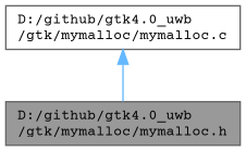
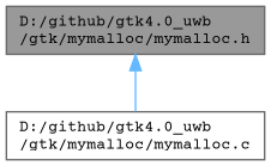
  digraph {
    fontname="Courier Prime"
    node [fontname="Courier Prime" fontsize=10 shape=box style=filled]
    n1 [color=gray40 fillcolor=grey60 fontcolor=black height=0.2 label="D:/github/gtk4.0_uwb\l/gtk/mymalloc/mymalloc.h" width=0.4]
    n2 [color=grey40 fillcolor=white height=0.2 label="D:/github/gtk4.0_uwb\l/gtk/mymalloc/mymalloc.c" width=0.4]
-   n2 -> n1 [color=steelblue1 dir=back fontname="Courier Prime" fontsize=10 labelfontname=Helvetica labelfontsize=10 style=solid]
+   n1 -> n2 [color=steelblue1 dir=back fontname="Courier Prime" fontsize=10 labelfontname=Helvetica labelfontsize=10 style=solid]
  }
